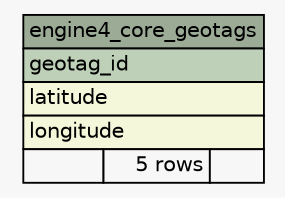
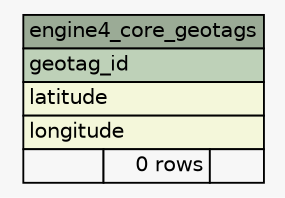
  digraph {
    bgcolor="#f7f7f7"
    fontname=Helvetica
    fontsize=11
    nodesep=0.18
    rankdir=TB
    ranksep=0.46
-   n1 [fontname=Helvetica fontsize=11 label=<     <TABLE BORDER="0" CELLBORDER="1" CELLSPACING="0" BGCOLOR="#ffffff">       <TR><TD COLSPAN="3" BGCOLOR="#9bab96" ALIGN="CENTER">engine4_core_geotags</TD></TR>       <TR><TD PORT="geotag_id" COLSPAN="3" BGCOLOR="#bed1b8" ALIGN="LEFT">geotag_id</TD></TR>       <TR><TD PORT="latitude" COLSPAN="3" BGCOLOR="#f4f7da" ALIGN="LEFT">latitude</TD></TR>       <TR><TD PORT="longitude" COLSPAN="3" BGCOLOR="#f4f7da" ALIGN="LEFT">longitude</TD></TR>       <TR><TD ALIGN="LEFT" BGCOLOR="#f7f7f7">  </TD><TD ALIGN="RIGHT" BGCOLOR="#f7f7f7">5 rows</TD><TD ALIGN="RIGHT" BGCOLOR="#f7f7f7">  </TD></TR>     </TABLE>> shape=plaintext]
+   n1 [fontname=Helvetica fontsize=11 label=<     <TABLE BORDER="0" CELLBORDER="1" CELLSPACING="0" BGCOLOR="#ffffff">       <TR><TD COLSPAN="3" BGCOLOR="#9bab96" ALIGN="CENTER">engine4_core_geotags</TD></TR>       <TR><TD PORT="geotag_id" COLSPAN="3" BGCOLOR="#bed1b8" ALIGN="LEFT">geotag_id</TD></TR>       <TR><TD PORT="latitude" COLSPAN="3" BGCOLOR="#f4f7da" ALIGN="LEFT">latitude</TD></TR>       <TR><TD PORT="longitude" COLSPAN="3" BGCOLOR="#f4f7da" ALIGN="LEFT">longitude</TD></TR>       <TR><TD ALIGN="LEFT" BGCOLOR="#f7f7f7">  </TD><TD ALIGN="RIGHT" BGCOLOR="#f7f7f7">0 rows</TD><TD ALIGN="RIGHT" BGCOLOR="#f7f7f7">  </TD></TR>     </TABLE>> shape=plaintext]
  }
